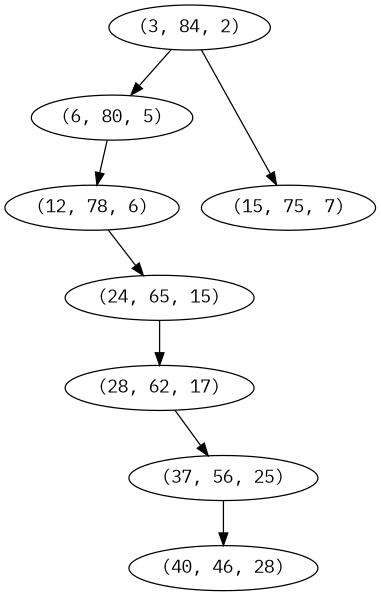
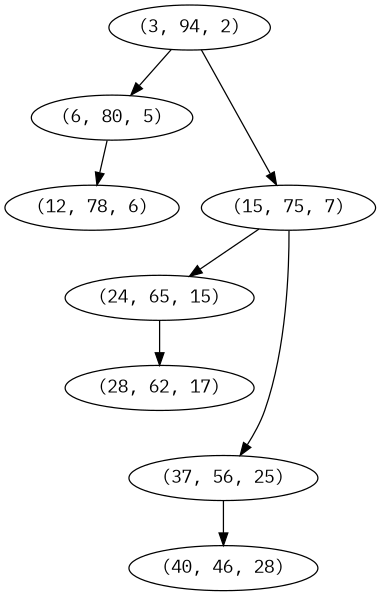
  digraph {
    fontname="IBM Plex Mono"
    node [fontname="IBM Plex Mono"]
    edge [fontname="IBM Plex Mono"]
-   "(3, 84, 2)"
+   "(3, 84, 2)" [label="(3, 94, 2)"]
    "(6, 80, 5)"
    "(15, 75, 7)"
    "(12, 78, 6)"
    n5 [label="(24, 65, 15)"]
    "(28, 62, 17)"
    n7 [label="(37, 56, 25)"]
    "(40, 46, 28)"
    "(3, 84, 2)" -> "(6, 80, 5)"
    "(3, 84, 2)" -> "(15, 75, 7)"
    "(6, 80, 5)" -> "(12, 78, 6)"
-   "(12, 78, 6)" -> n5
+   "(15, 75, 7)" -> n5
    n5 -> "(28, 62, 17)"
-   "(28, 62, 17)" -> n7
+   "(15, 75, 7)" -> n7
    n7 -> "(40, 46, 28)"
  }
